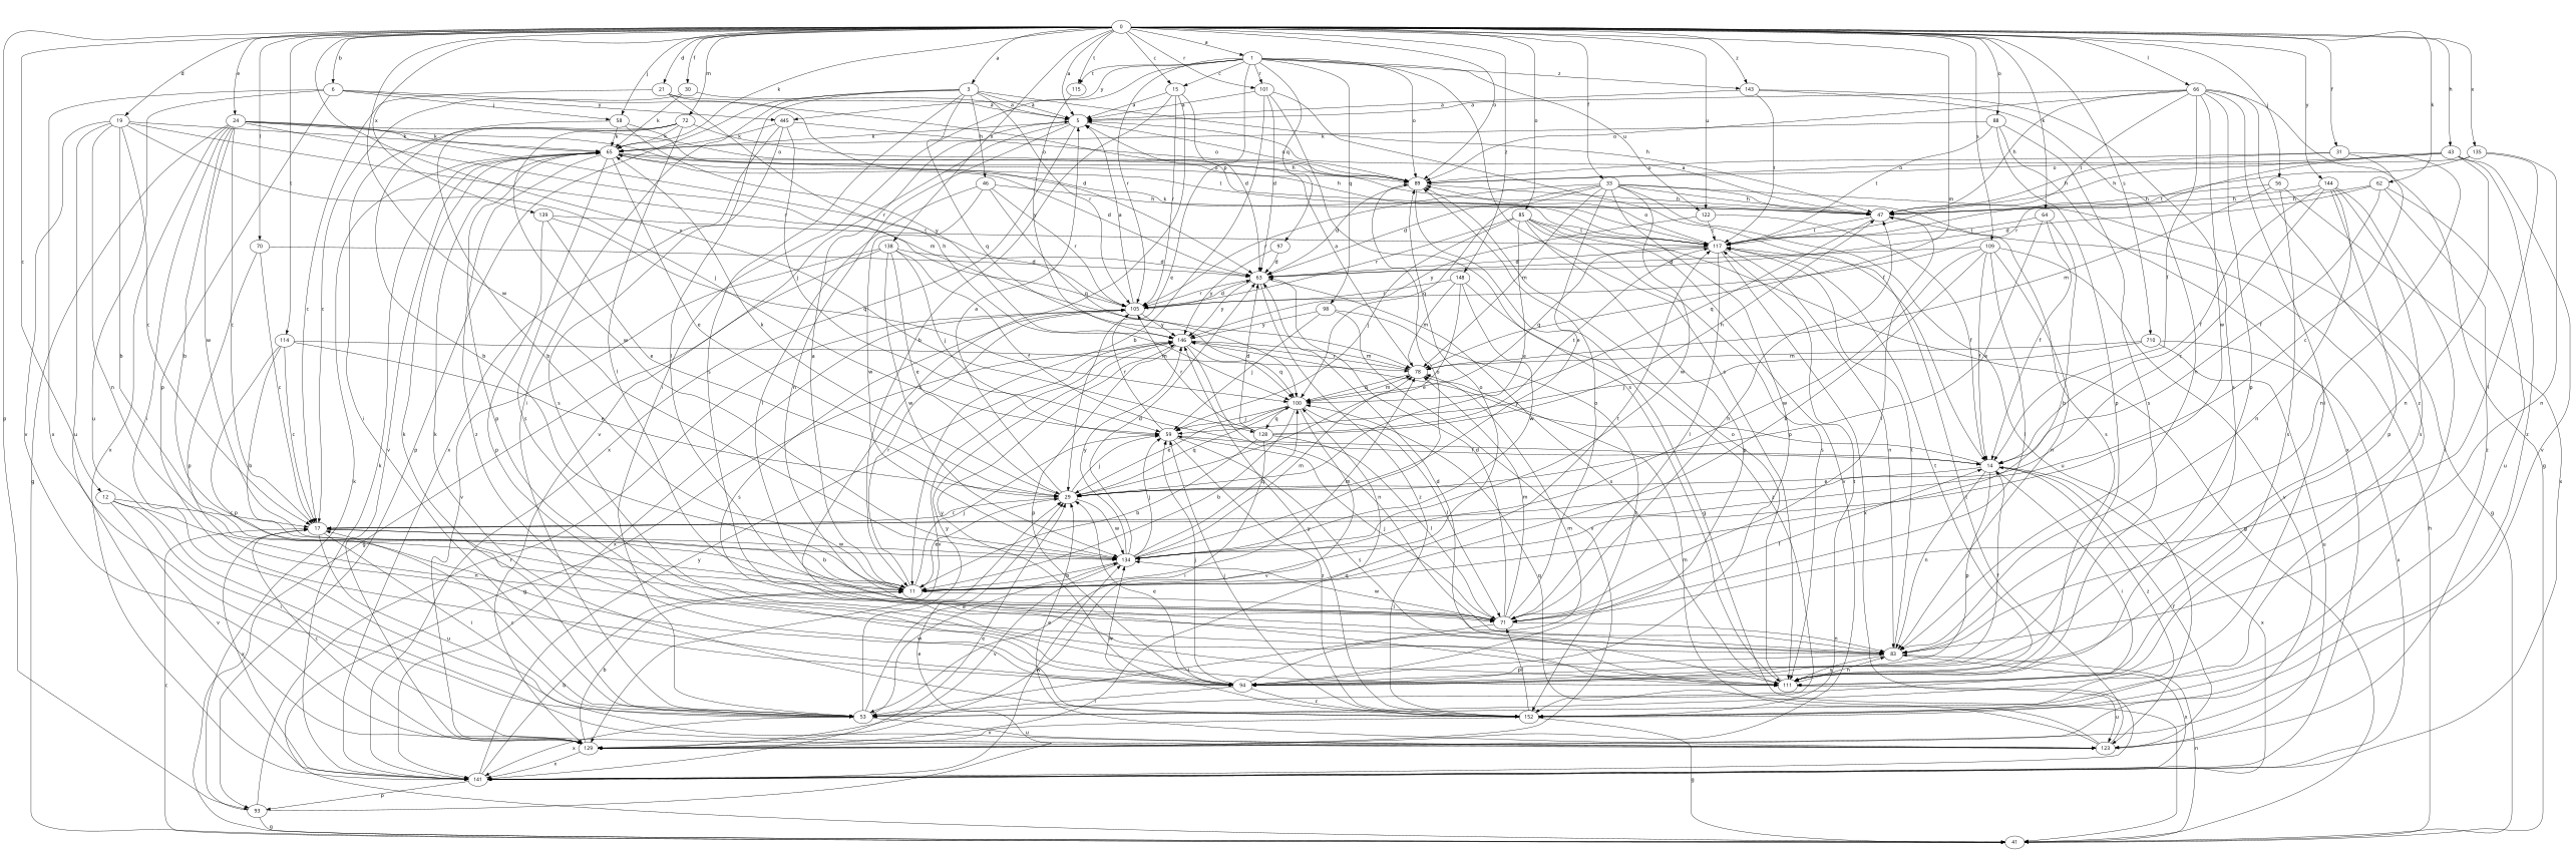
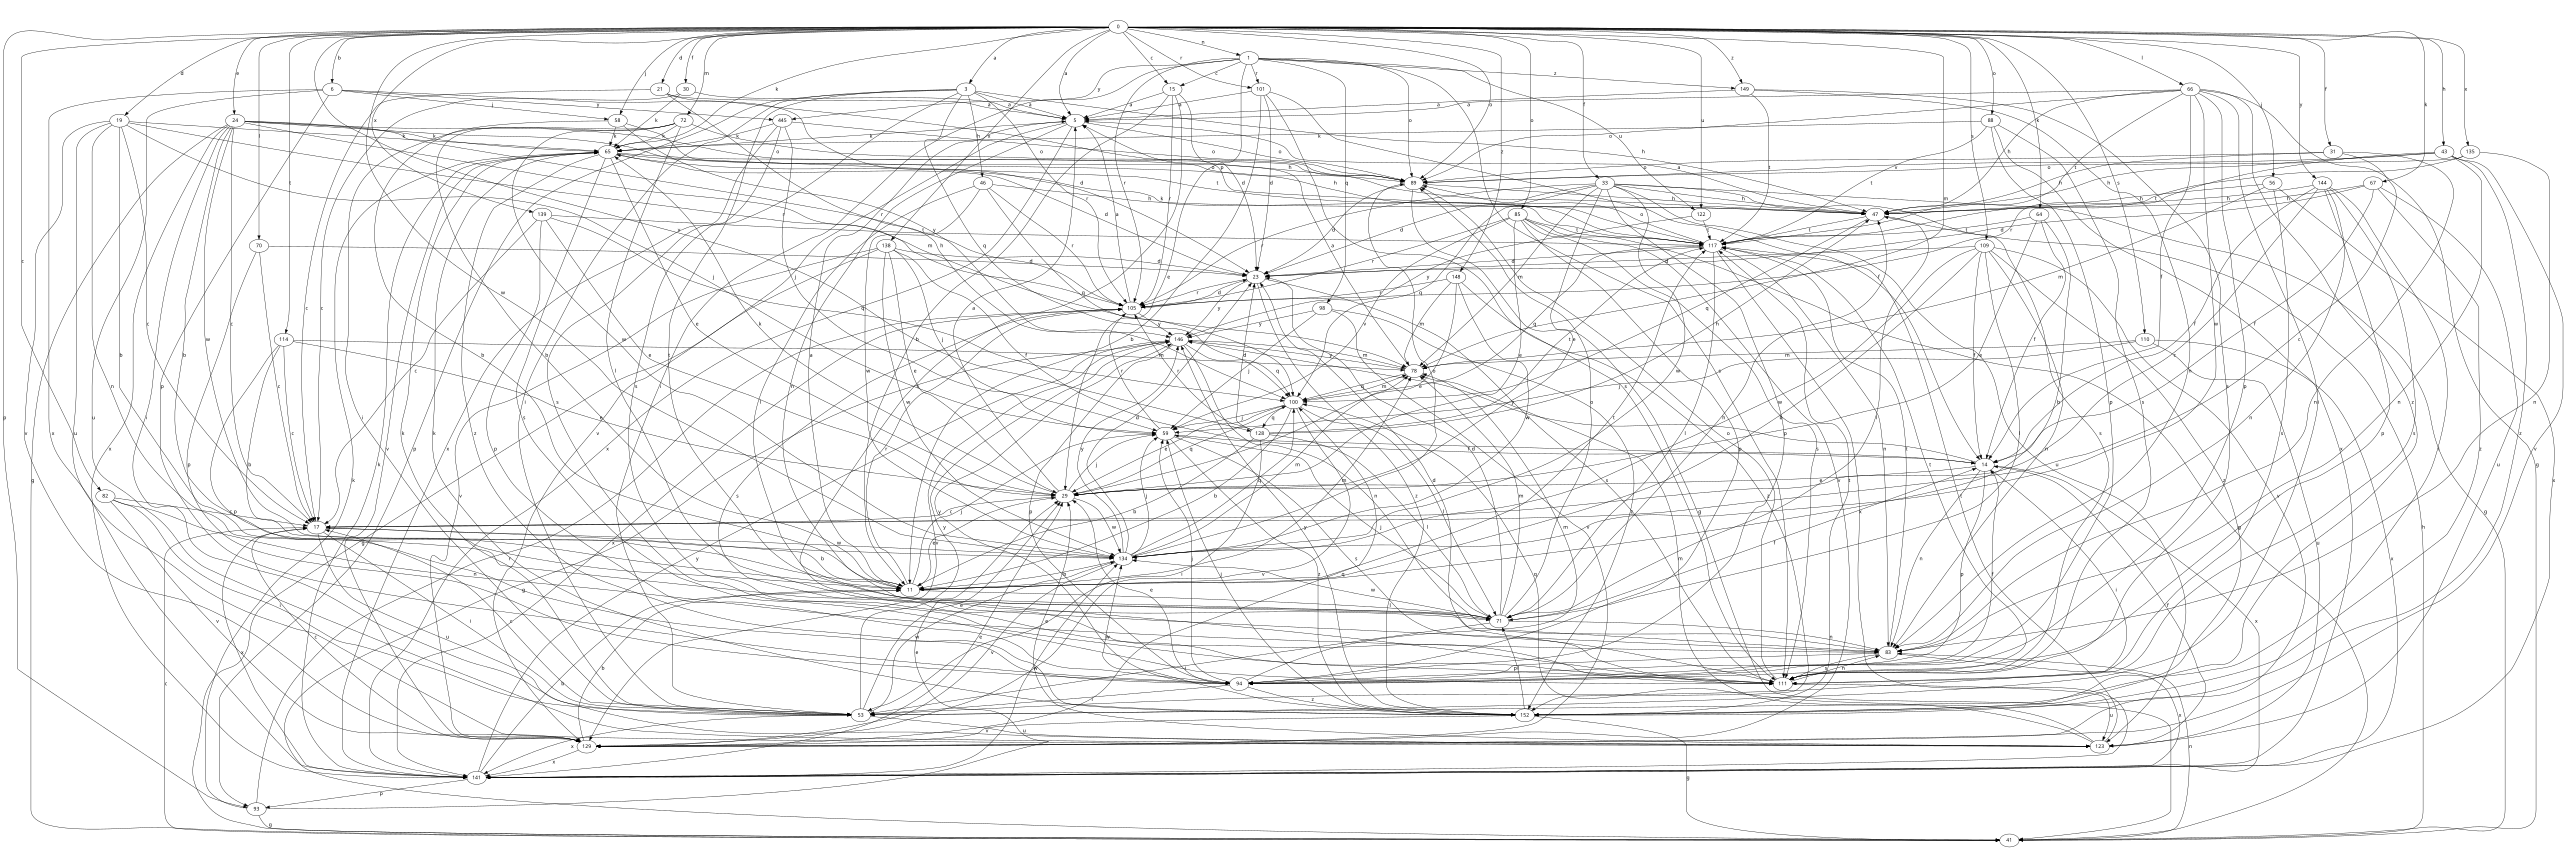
  strict digraph {
    fontname="Noto Sans"
    node [fontname="Noto Sans"]
    edge [fontname="Noto Sans"]
    0
    1
    3
    5
    6
-   12
+   12 [label=82]
    15
    19
    21
    24
    30
    31
    33
    43
    56
    58
-   62
+   62 [label=67]
    64
    65
    66
    70
    72
    78
    85
    88
    89
    93
    101
    109
-   110 [label=710]
+   110
    114
-   115
    122
    128
    134
    135
    138
    139
    144
    148
-   149 [label=143]
+   149
    29
    53
-   97
    n45 [label=98]
    105
    111
    n48 [label=445]
    46
    47
    71
    100
    83
    129
    141
-   23 [label=63]
+   23
    94
    123
    17
    11
    59
    117
    41
    152
    146
    n66 [label=14]
-   0 -> 1 [label=a]
+   0 -> 1 [label=n]
    0 -> 3 [label=a]
    0 -> 5 [label=a]
    0 -> 6 [label=b]
    0 -> 12 [label=c]
    0 -> 15 [label=c]
    0 -> 19 [label=d]
    0 -> 21 [label=d]
    0 -> 24 [label=e]
    0 -> 30 [label=f]
    0 -> 31 [label=f]
    0 -> 33 [label=f]
    0 -> 43 [label=h]
    0 -> 56 [label=j]
    0 -> 58 [label=j]
    0 -> 62 [label=k]
    0 -> 64 [label=k]
    0 -> 65 [label=k]
    0 -> 66 [label=l]
    0 -> 70 [label=l]
    0 -> 72 [label=m]
    0 -> 78 [label=m]
    0 -> 85 [label=o]
    0 -> 88 [label=o]
    0 -> 89 [label=o]
    0 -> 93 [label=p]
    0 -> 101 [label=r]
    0 -> 109 [label=s]
    0 -> 110 [label=s]
    0 -> 114 [label=t]
-   0 -> 115 [label=t]
    0 -> 122 [label=u]
    0 -> 128 [label=v]
    0 -> 134 [label=w]
    0 -> 135 [label=x]
    0 -> 138 [label=x]
    0 -> 139 [label=x]
    0 -> 144 [label=y]
    0 -> 148 [label=z]
    0 -> 149 [label=z]
    1 -> 15 [label=c]
    1 -> 89 [label=o]
    1 -> 101 [label=r]
-   1 -> 115 [label=t]
    1 -> 122 [label=u]
    1 -> 149 [label=z]
    1 -> 29 [label=e]
    1 -> 53 [label=i]
-   1 -> 97 [label=q]
    1 -> n45 [label=q]
    1 -> 105 [label=r]
    1 -> 111 [label=s]
    1 -> n48 [label=y]
    3 -> 5 [label=a]
    3 -> 93 [label=p]
    3 -> 53 [label=i]
    3 -> 105 [label=r]
-   3 -> 83 [label=s]
+   3 -> 111 [label=s]
    3 -> 46 [label=h]
    3 -> 47 [label=h]
-   3 -> 71 [label=l]
+   3 -> 71 [label=t]
    3 -> 100 [label=q]
    5 -> 65 [label=k]
    5 -> 89 [label=o]
    5 -> 83 [label=n]
    5 -> 129 [label=v]
    5 -> 141 [label=x]
    6 -> 58 [label=j]
    6 -> n48 [label=y]
    6 -> 141 [label=x]
    6 -> 23 [label=d]
    6 -> 94 [label=p]
    6 -> 123 [label=u]
    12 -> 53 [label=i]
    12 -> 83 [label=n]
    12 -> 129 [label=v]
    12 -> 17 [label=c]
    15 -> 5 [label=a]
    15 -> 105 [label=r]
    15 -> 111 [label=s]
    15 -> 23 [label=d]
    15 -> 11 [label=b]
    19 -> 65 [label=k]
    19 -> 105 [label=r]
    19 -> 83 [label=n]
    19 -> 129 [label=v]
    19 -> 123 [label=u]
    19 -> 17 [label=c]
    19 -> 11 [label=b]
    19 -> 59 [label=j]
    21 -> 5 [label=a]
    21 -> 100 [label=h]
    21 -> 17 [label=c]
    21 -> 117 [label=p]
    24 -> 65 [label=k]
    24 -> 78 [label=m]
    24 -> 89 [label=o]
    24 -> 134 [label=w]
    24 -> 53 [label=i]
    24 -> 105 [label=r]
    24 -> 141 [label=x]
    24 -> 17 [label=c]
    24 -> 11 [label=b]
    24 -> 117 [label=t]
    24 -> 41 [label=g]
    30 -> 5 [label=a]
    30 -> 65 [label=k]
    30 -> 17 [label=c]
    31 -> 89 [label=o]
    31 -> 47 [label=h]
    31 -> 83 [label=n]
    31 -> 17 [label=c]
    33 -> 78 [label=m]
    33 -> 134 [label=w]
    33 -> 29 [label=e]
    33 -> 105 [label=r]
    33 -> 111 [label=s]
    33 -> 47 [label=h]
    33 -> 100 [label=q]
    33 -> 23 [label=d]
    33 -> 94 [label=p]
    33 -> 123 [label=u]
    33 -> 41 [label=g]
-   43 -> 89 [label=o]
+   43 -> 89 [label=v]
    43 -> 105 [label=r]
    43 -> 47 [label=h]
    43 -> 83 [label=n]
    43 -> 129 [label=v]
    43 -> 152 [label=z]
    56 -> 78 [label=m]
    56 -> 111 [label=s]
    56 -> 47 [label=h]
    56 -> 141 [label=x]
    58 -> 65 [label=k]
    58 -> 47 [label=h]
    58 -> 11 [label=b]
    58 -> 146 [label=y]
    62 -> 47 [label=h]
    62 -> 23 [label=d]
    62 -> 123 [label=u]
    62 -> 152 [label=z]
    62 -> n66 [label=f]
    64 -> 29 [label=e]
    64 -> 11 [label=b]
    64 -> 117 [label=t]
    64 -> n66 [label=f]
    65 -> 89 [label=o]
    65 -> 29 [label=e]
    65 -> 111 [label=s]
    65 -> 47 [label=h]
    65 -> 129 [label=v]
    65 -> 23 [label=d]
-   65 -> 94 [label=p]
    65 -> 152 [label=z]
    66 -> 5 [label=a]
    66 -> 89 [label=o]
    66 -> 134 [label=w]
    66 -> 53 [label=i]
    66 -> 47 [label=h]
    66 -> 94 [label=p]
    66 -> 117 [label=t]
    66 -> 41 [label=g]
    66 -> 152 [label=z]
    66 -> n66 [label=f]
    70 -> 23 [label=d]
    70 -> 94 [label=p]
    70 -> 17 [label=c]
    72 -> 65 [label=k]
    72 -> 89 [label=o]
    72 -> 134 [label=w]
    72 -> 53 [label=i]
    72 -> 71 [label=l]
    72 -> 11 [label=b]
    78 -> 5 [label=a]
    78 -> 100 [label=q]
-   78 -> 146 [label=r]
+   78 -> 146 [label=y]
    85 -> 29 [label=e]
    85 -> 105 [label=r]
    85 -> 111 [label=s]
    85 -> 129 [label=v]
    85 -> 94 [label=p]
-   85 -> 59 [label=j]
+   85 -> 59 [label=v]
    85 -> 117 [label=t]
    85 -> 41 [label=g]
    88 -> 65 [label=k]
    88 -> 111 [label=s]
    88 -> 141 [label=x]
    88 -> 94 [label=p]
    88 -> 117 [label=t]
    89 -> 47 [label=h]
    89 -> 23 [label=d]
    89 -> 41 [label=g]
    93 -> 65 [label=k]
    93 -> 29 [label=e]
    93 -> 105 [label=r]
    93 -> 41 [label=g]
    101 -> 5 [label=a]
    101 -> 111 [label=s]
    101 -> 23 [label=d]
    101 -> 11 [label=b]
    101 -> n66 [label=f]
    109 -> 134 [label=w]
    109 -> 71 [label=l]
    109 -> 83 [label=n]
    109 -> 129 [label=v]
    109 -> 23 [label=d]
    109 -> 11 [label=b]
    109 -> n66 [label=f]
    110 -> 78 [label=m]
    110 -> 141 [label=x]
    110 -> 123 [label=u]
    110 -> 59 [label=j]
    114 -> 78 [label=m]
    114 -> 29 [label=e]
    114 -> 94 [label=p]
    114 -> 17 [label=c]
    114 -> 11 [label=b]
-   115 -> 146 [label=y]
    122 -> 117 [label=t]
    122 -> 146 [label=y]
-   122 -> n66 [label=f]
    128 -> 53 [label=i]
    128 -> 105 [label=r]
    128 -> 47 [label=h]
    128 -> 71 [label=l]
    128 -> 23 [label=d]
    128 -> 11 [label=b]
    128 -> 117 [label=t]
    134 -> 78 [label=m]
    134 -> 89 [label=o]
    134 -> 100 [label=q]
    134 -> 129 [label=v]
    134 -> 23 [label=d]
    134 -> 11 [label=b]
    134 -> 59 [label=j]
    134 -> 146 [label=y]
    135 -> 89 [label=o]
-   135 -> 71 [label=l]
    135 -> 83 [label=n]
    135 -> 117 [label=t]
    138 -> 134 [label=w]
    138 -> 29 [label=e]
    138 -> 129 [label=v]
    138 -> 23 [label=d]
    138 -> 59 [label=j]
    138 -> 41 [label=g]
    138 -> n66 [label=f]
    139 -> 29 [label=e]
    139 -> 100 [label=q]
    139 -> 94 [label=p]
+   139 -> 17 [label=c]
    139 -> 117 [label=t]
    144 -> 53 [label=i]
    144 -> 111 [label=s]
    144 -> 47 [label=h]
    144 -> 83 [label=n]
    144 -> 94 [label=p]
    144 -> 17 [label=c]
    144 -> n66 [label=f]
    148 -> 78 [label=m]
    148 -> 134 [label=w]
    148 -> 29 [label=e]
    148 -> 105 [label=r]
    148 -> 152 [label=z]
    149 -> 5 [label=a]
    149 -> 111 [label=s]
    149 -> 83 [label=n]
    149 -> 117 [label=t]
    29 -> 5 [label=a]
    29 -> 65 [label=k]
    29 -> 134 [label=w]
    29 -> 100 [label=q]
    29 -> 17 [label=c]
    29 -> 59 [label=j]
    53 -> 65 [label=k]
    53 -> 134 [label=w]
    53 -> 29 [label=e]
    53 -> 141 [label=x]
    53 -> 123 [label=u]
    53 -> 17 [label=c]
    53 -> 146 [label=y]
-   97 -> 23 [label=d]
-   97 -> 146 [label=y]
    n45 -> 129 [label=v]
    n45 -> 59 [label=j]
    n45 -> 152 [label=z]
    n45 -> 146 [label=y]
    105 -> 5 [label=a]
    105 -> 111 [label=s]
    105 -> 141 [label=x]
    105 -> 23 [label=d]
    105 -> 146 [label=y]
    111 -> 89 [label=o]
    111 -> 83 [label=n]
    111 -> 23 [label=d]
    111 -> 123 [label=u]
    111 -> 117 [label=t]
    n48 -> 65 [label=k]
    n48 -> 89 [label=o]
    n48 -> 111 [label=s]
    n48 -> 141 [label=x]
    n48 -> 59 [label=j]
    46 -> 134 [label=w]
    46 -> 105 [label=r]
    46 -> 47 [label=h]
    46 -> 71 [label=l]
    46 -> 100 [label=q]
    47 -> 5 [label=a]
    47 -> 71 [label=l]
    47 -> 100 [label=q]
    47 -> 117 [label=t]
    71 -> 78 [label=m]
    71 -> 89 [label=o]
    71 -> 134 [label=w]
    71 -> 53 [label=i]
    71 -> 47 [label=h]
    71 -> 83 [label=n]
    71 -> 23 [label=d]
    71 -> 59 [label=j]
    71 -> n66 [label=f]
    100 -> 78 [label=m]
    100 -> 128 [label=q]
    100 -> 29 [label=e]
    100 -> 71 [label=l]
    100 -> 129 [label=v]
    100 -> 11 [label=b]
    100 -> 59 [label=j]
    83 -> 111 [label=s]
    83 -> 141 [label=x]
    83 -> 94 [label=p]
    83 -> 117 [label=t]
    129 -> 100 [label=q]
    129 -> 141 [label=x]
    129 -> 17 [label=c]
    129 -> 11 [label=b]
    141 -> 65 [label=k]
    141 -> 93 [label=p]
    141 -> 134 [label=w]
    141 -> 29 [label=e]
    141 -> 11 [label=b]
    141 -> 146 [label=y]
    23 -> 105 [label=r]
    23 -> 111 [label=s]
    23 -> 152 [label=z]
    23 -> 146 [label=y]
    94 -> 78 [label=m]
    94 -> 29 [label=e]
    94 -> 53 [label=i]
    94 -> 59 [label=j]
    94 -> 152 [label=z]
    94 -> 146 [label=y]
    94 -> n66 [label=f]
    123 -> 78 [label=m]
    123 -> 29 [label=e]
    123 -> 100 [label=q]
    123 -> 117 [label=t]
    123 -> n66 [label=f]
    17 -> 134 [label=w]
    17 -> 53 [label=i]
    17 -> 141 [label=x]
    17 -> 123 [label=u]
    17 -> 11 [label=b]
    11 -> 5 [label=a]
    11 -> 78 [label=m]
-   11 -> 89 [label=o]
    11 -> 29 [label=e]
    11 -> 105 [label=r]
    11 -> 71 [label=l]
    11 -> 59 [label=j]
    11 -> 117 [label=t]
    59 -> 105 [label=r]
    59 -> 111 [label=s]
    59 -> 152 [label=z]
    59 -> n66 [label=f]
    117 -> 65 [label=k]
    117 -> 89 [label=o]
    117 -> 71 [label=l]
    117 -> 100 [label=q]
    117 -> 83 [label=n]
    117 -> 141 [label=x]
    117 -> 23 [label=d]
    41 -> 47 [label=h]
    41 -> 83 [label=n]
    41 -> 17 [label=c]
    152 -> 65 [label=k]
    152 -> 134 [label=w]
    152 -> 71 [label=l]
    152 -> 129 [label=v]
    152 -> 59 [label=j]
    152 -> 117 [label=t]
    152 -> 41 [label=g]
    152 -> 146 [label=y]
    146 -> 78 [label=m]
    146 -> 100 [label=q]
    146 -> 83 [label=n]
    146 -> 129 [label=v]
    146 -> 94 [label=p]
    146 -> 41 [label=g]
    n66 -> 29 [label=e]
    n66 -> 53 [label=i]
    n66 -> 83 [label=n]
    n66 -> 141 [label=x]
    n66 -> 94 [label=p]
-   n66 -> 152 [label=z]
+   109 -> 152 [label=z]
    n66 -> 146 [label=y]
  }
